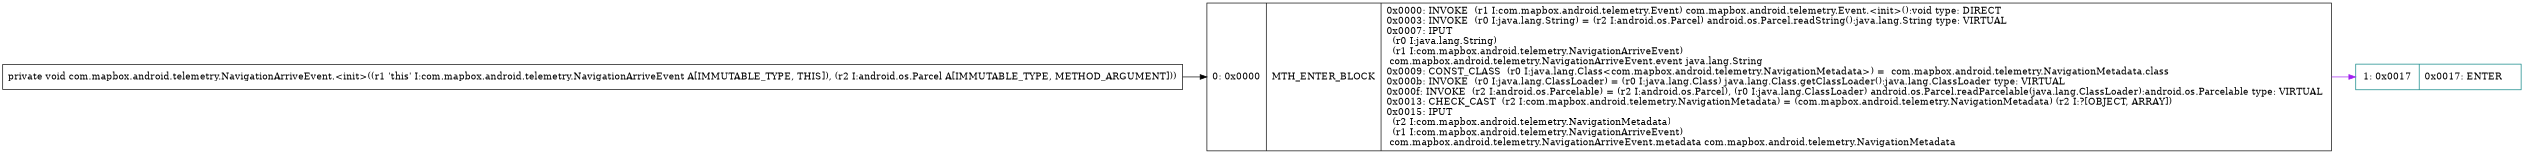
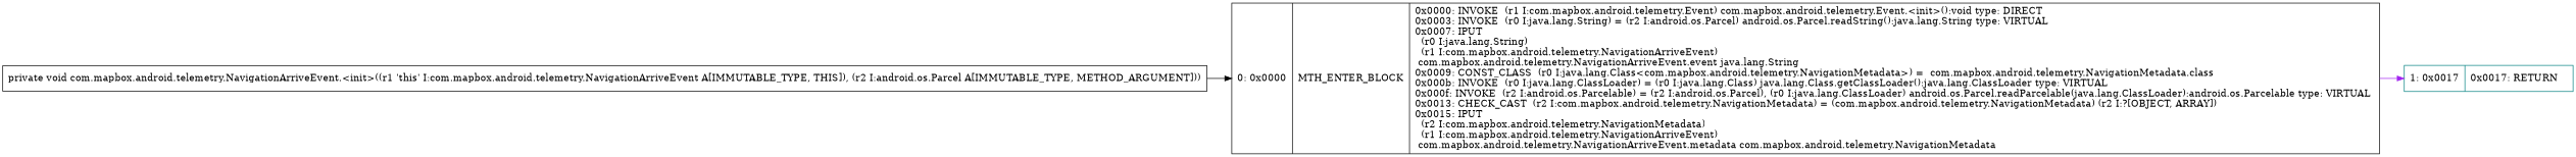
  digraph {
    rankdir=LR
    node [shape=record color=black]
    n1 [label="{0\:\ 0x0000|MTH_ENTER_BLOCK\l|0x0000: INVOKE  (r1 I:com.mapbox.android.telemetry.Event) com.mapbox.android.telemetry.Event.\<init\>():void type: DIRECT \l0x0003: INVOKE  (r0 I:java.lang.String) = (r2 I:android.os.Parcel) android.os.Parcel.readString():java.lang.String type: VIRTUAL \l0x0007: IPUT  \l  (r0 I:java.lang.String)\l  (r1 I:com.mapbox.android.telemetry.NavigationArriveEvent)\l com.mapbox.android.telemetry.NavigationArriveEvent.event java.lang.String \l0x0009: CONST_CLASS  (r0 I:java.lang.Class\<com.mapbox.android.telemetry.NavigationMetadata\>) =  com.mapbox.android.telemetry.NavigationMetadata.class \l0x000b: INVOKE  (r0 I:java.lang.ClassLoader) = (r0 I:java.lang.Class) java.lang.Class.getClassLoader():java.lang.ClassLoader type: VIRTUAL \l0x000f: INVOKE  (r2 I:android.os.Parcelable) = (r2 I:android.os.Parcel), (r0 I:java.lang.ClassLoader) android.os.Parcel.readParcelable(java.lang.ClassLoader):android.os.Parcelable type: VIRTUAL \l0x0013: CHECK_CAST  (r2 I:com.mapbox.android.telemetry.NavigationMetadata) = (com.mapbox.android.telemetry.NavigationMetadata) (r2 I:?[OBJECT, ARRAY]) \l0x0015: IPUT  \l  (r2 I:com.mapbox.android.telemetry.NavigationMetadata)\l  (r1 I:com.mapbox.android.telemetry.NavigationArriveEvent)\l com.mapbox.android.telemetry.NavigationArriveEvent.metadata com.mapbox.android.telemetry.NavigationMetadata \l}"]
-   n2 [label="{1\:\ 0x0017|0x0017: ENTER   \l}" color=teal]
+   n2 [label="{1\:\ 0x0017|0x0017: RETURN   \l}" color=teal]
    n3 [label="{private void com.mapbox.android.telemetry.NavigationArriveEvent.\<init\>((r1 'this' I:com.mapbox.android.telemetry.NavigationArriveEvent A[IMMUTABLE_TYPE, THIS]), (r2 I:android.os.Parcel A[IMMUTABLE_TYPE, METHOD_ARGUMENT])) }"]
    n1 -> n2 [color=purple]
    n3 -> n1 [color=black]
  }
